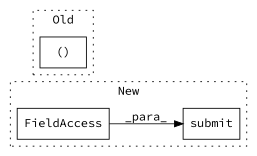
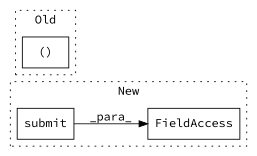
  digraph {
    rankdir=LR
    fontname="Source Code Pro"
    node [shape=box fontname="Source Code Pro"]
    n1 [a=32 l="7,1" label=submit s="4819,5019"]
    n2 [a=22 l=14 label=FieldAccess s=4877]
    n3 [a=106 l=308 label="()" s=4771]
    subgraph cluster_1 {
      label=New
      style=dotted
      n1
      n2
    }
    subgraph cluster_2 {
      label=Old
      style=dotted
      n3
    }
-   n2 -> n1 [label=_para_ fontname="Source Code Pro"]
+   n1 -> n2 [label=_para_ fontname="Source Code Pro"]
  }
